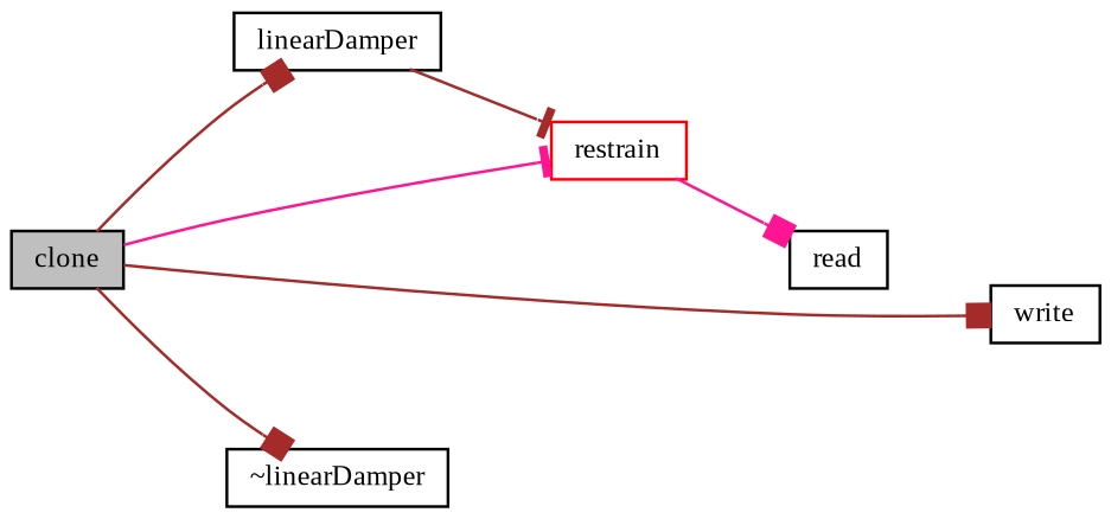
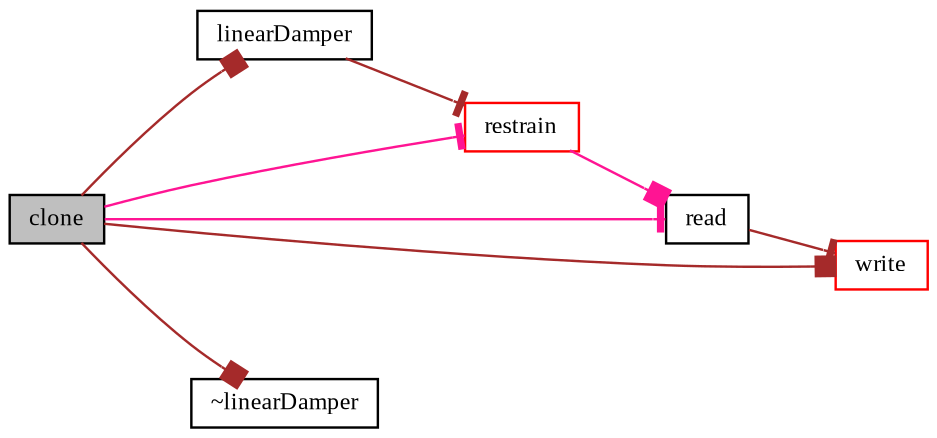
  digraph {
    fontname="Liberation Serif"
    rankdir=LR
    node [color=black fontname="Liberation Serif" fontsize=10 shape=record]
    edge [arrowhead=box color=brown fontname="Liberation Serif" fontsize=10 labelfontname=FreeSans labelfontsize=10 style=solid]
    n1 [fillcolor=grey75 fontcolor=black height=0.2 label=clone style=filled width=0.4]
    n2 [height=0.2 label=linearDamper width=0.4]
    n3 [height=0.2 label=read width=0.4]
-   n4 [height=0.2 label=write width=0.4]
+   n4 [color=red height=0.2 label=write width=0.4]
    n5 [color=red height=0.2 label=restrain width=0.4]
    n6 [height=0.2 label="~linearDamper" width=0.4]
    n1 -> n2
+   n1 -> n3 [arrowhead=tee color=deeppink]
    n1 -> n4
    n1 -> n5 [arrowhead=tee color=deeppink]
    n1 -> n6
    n2 -> n5 [arrowhead=tee]
+   n3 -> n4 [arrowhead=tee]
    n5 -> n3 [color=deeppink]
  }
